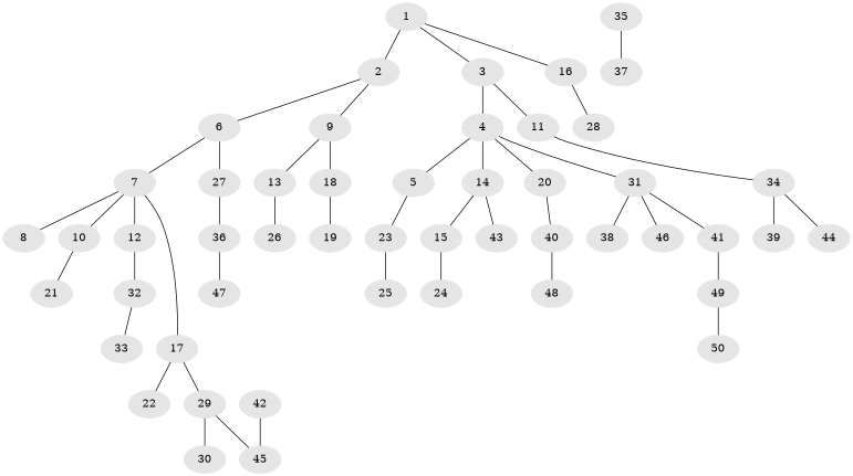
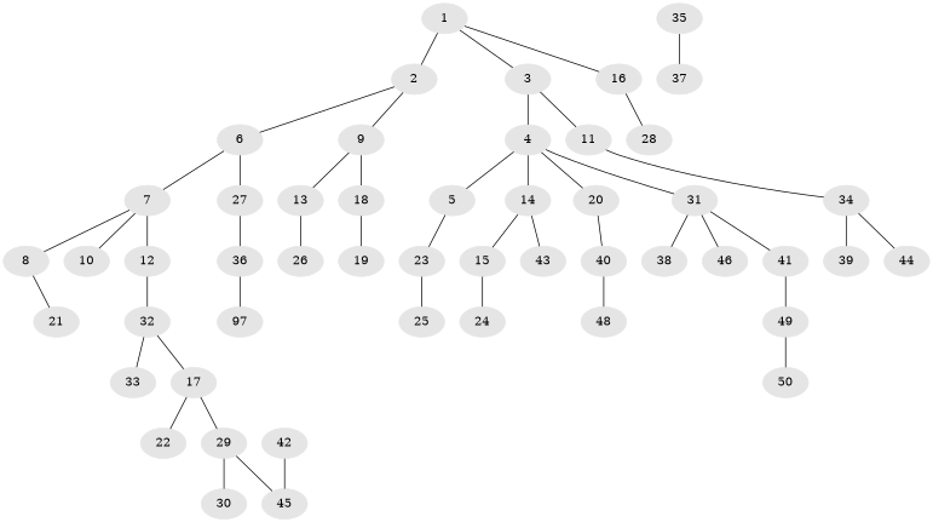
  graph {
    fontname="DejaVu Serif"
    node [color=gray90 fontname="DejaVu Serif" style=filled]
    edge [fontname="DejaVu Serif" weight=1.0]
    1
    2
    3
    16
    6
    9
    4
    11
    28
    7
    27
    13
    18
    35
    37
    5
    14
    20
    31
    34
    23
    15
    43
    40
    38
    46
    41
    25
    8
    10
    12
    17
    36
    21
    32
    22
    29
    26
    19
    39
    44
    33
    24
    30
    45
    48
-   47
+   47 [label=97]
    42
    49
    50
    1 -- 2 [weight=2.0]
    1 -- 3
    1 -- 16
    2 -- 6
    2 -- 9
    3 -- 4
    3 -- 11
    16 -- 28
    6 -- 7
    6 -- 27
    9 -- 13
    9 -- 18
    4 -- 5
    4 -- 14
    4 -- 20
    4 -- 31
    11 -- 34
    7 -- 8
    7 -- 10
    7 -- 12
-   7 -- 17
+   32 -- 17
    27 -- 36
    13 -- 26 [weight=2.0]
    18 -- 19
    35 -- 37
    5 -- 23
    14 -- 15
    14 -- 43
    20 -- 40
    31 -- 38
    31 -- 46
    31 -- 41
    34 -- 39
    34 -- 44
    23 -- 25
    15 -- 24 [weight=3.0]
    40 -- 48
    41 -- 49
-   10 -- 21
+   8 -- 21
    12 -- 32
    17 -- 22
    17 -- 29
    36 -- 47 [weight=2.0]
    32 -- 33
    29 -- 30
    29 -- 45
    42 -- 45
    49 -- 50
  }
